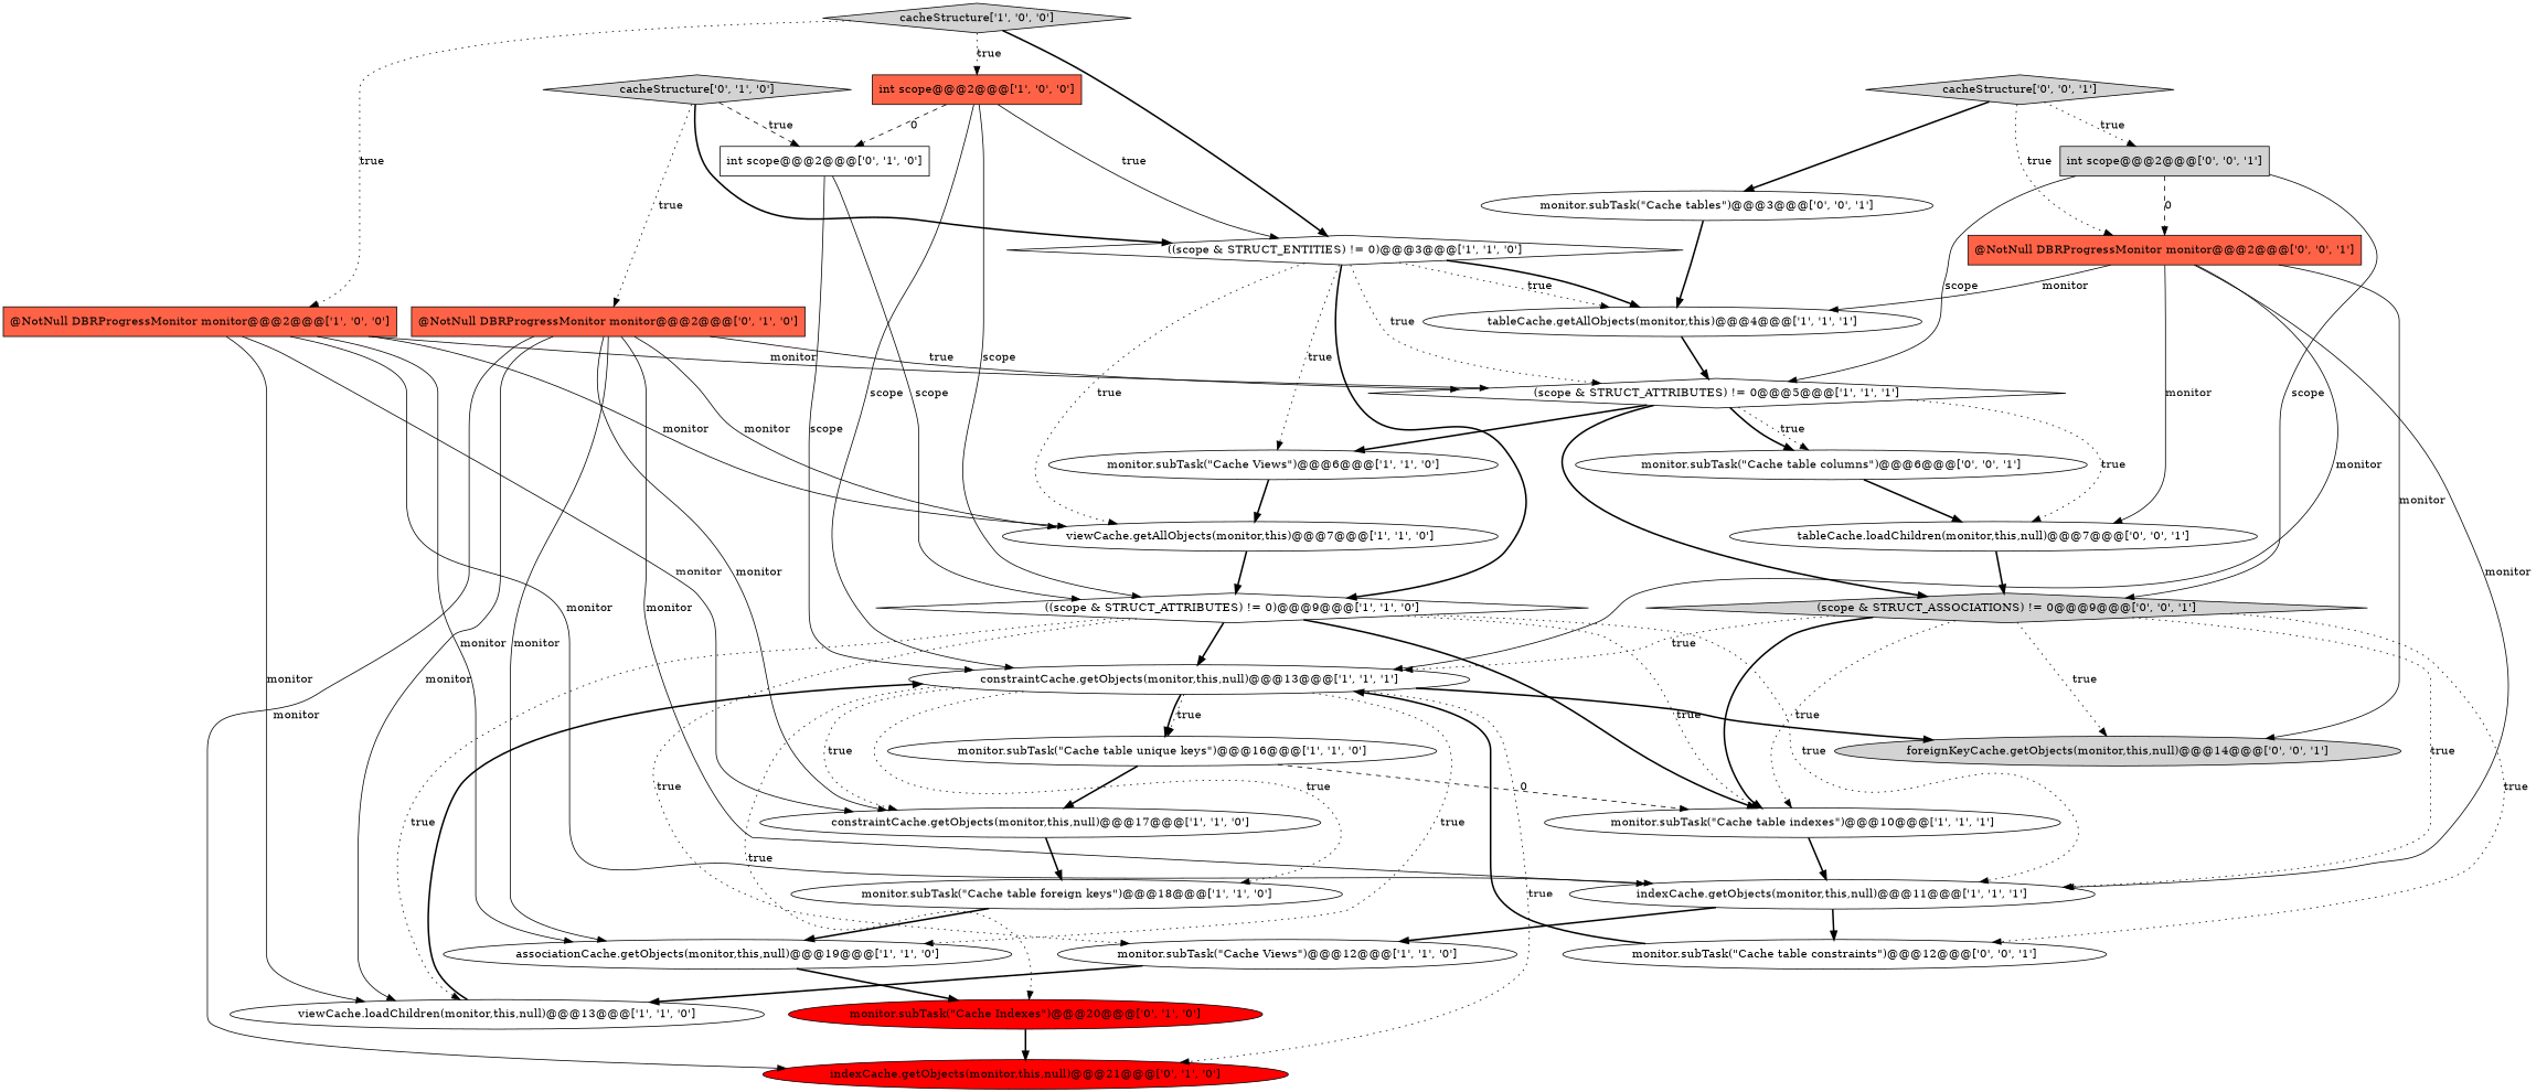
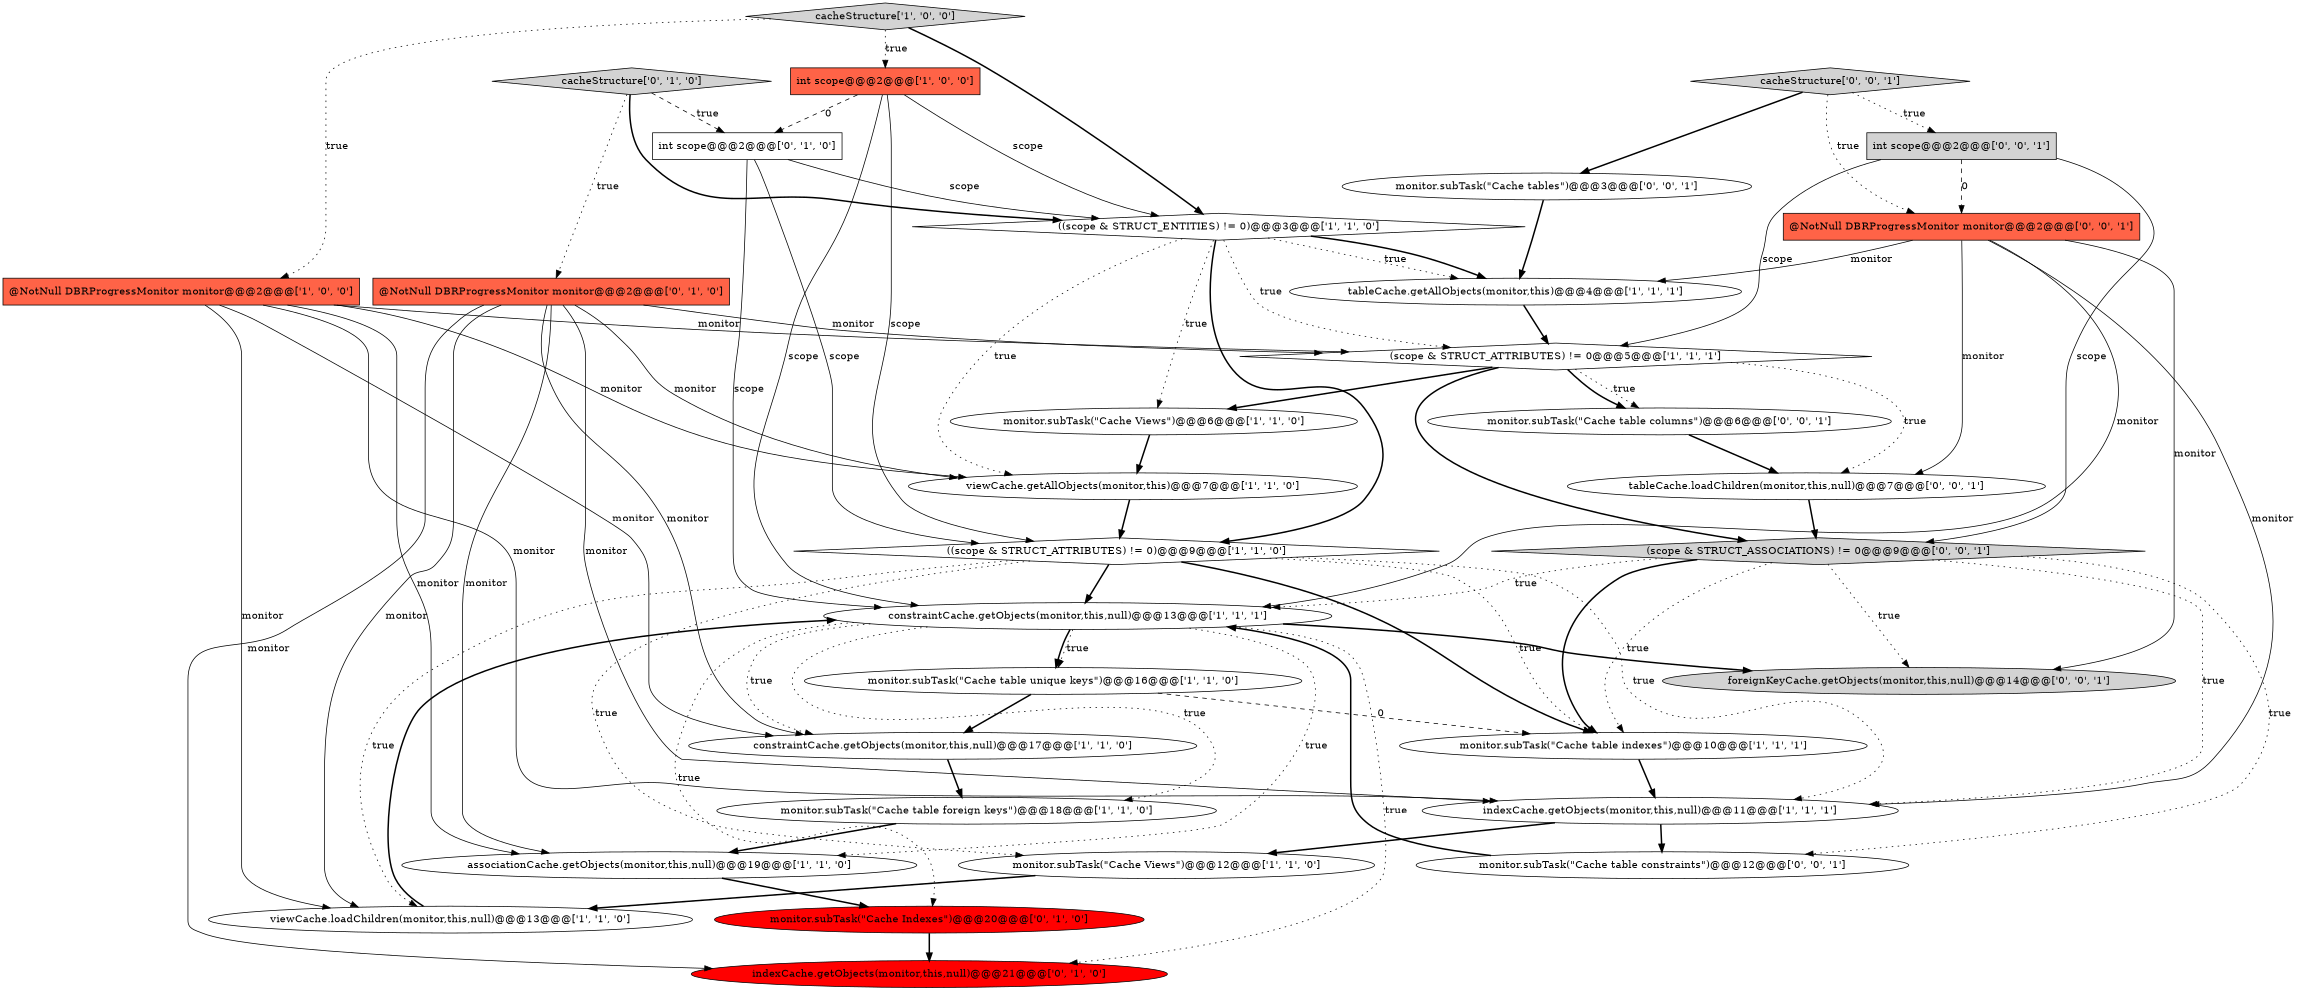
  digraph {
    node [fillcolor=white shape=ellipse style=filled]
    edge [style=bold]
    n1 [fillcolor=red label="monitor.subTask(\"Cache Indexes\")@@@20@@@['0', '1', '0']"]
    n2 [fillcolor=red label="indexCache.getObjects(monitor,this,null)@@@21@@@['0', '1', '0']"]
    n3 [label="monitor.subTask(\"Cache table constraints\")@@@12@@@['0', '0', '1']"]
    n4 [label="constraintCache.getObjects(monitor,this,null)@@@13@@@['1', '1', '1']"]
    n5 [fillcolor=lightgray label="foreignKeyCache.getObjects(monitor,this,null)@@@14@@@['0', '0', '1']"]
    n6 [label="associationCache.getObjects(monitor,this,null)@@@19@@@['1', '1', '0']"]
    n7 [label="constraintCache.getObjects(monitor,this,null)@@@17@@@['1', '1', '0']"]
    n8 [label="monitor.subTask(\"Cache table unique keys\")@@@16@@@['1', '1', '0']"]
    n9 [label="monitor.subTask(\"Cache table foreign keys\")@@@18@@@['1', '1', '0']"]
    n10 [label="monitor.subTask(\"Cache table indexes\")@@@10@@@['1', '1', '1']"]
    n11 [label="indexCache.getObjects(monitor,this,null)@@@11@@@['1', '1', '1']"]
    n12 [label="monitor.subTask(\"Cache Views\")@@@12@@@['1', '1', '0']"]
    n13 [label="tableCache.getAllObjects(monitor,this)@@@4@@@['1', '1', '1']"]
    n14 [label="(scope & STRUCT_ATTRIBUTES) != 0@@@5@@@['1', '1', '1']" shape=diamond]
    n15 [label="monitor.subTask(\"Cache table columns\")@@@6@@@['0', '0', '1']"]
    n16 [label="tableCache.loadChildren(monitor,this,null)@@@7@@@['0', '0', '1']"]
    n17 [label="monitor.subTask(\"Cache Views\")@@@6@@@['1', '1', '0']"]
    n18 [fillcolor=lightgray label="(scope & STRUCT_ASSOCIATIONS) != 0@@@9@@@['0', '0', '1']" shape=diamond]
    n19 [label="viewCache.loadChildren(monitor,this,null)@@@13@@@['1', '1', '0']"]
    n20 [fillcolor=tomato label="@NotNull DBRProgressMonitor monitor@@@2@@@['0', '1', '0']" shape=box]
    n21 [label="viewCache.getAllObjects(monitor,this)@@@7@@@['1', '1', '0']"]
    n22 [label="((scope & STRUCT_ATTRIBUTES) != 0)@@@9@@@['1', '1', '0']" shape=diamond]
    n23 [fillcolor=tomato label="int scope@@@2@@@['1', '0', '0']" shape=box]
    n24 [label="int scope@@@2@@@['0', '1', '0']" shape=box]
    n25 [label="((scope & STRUCT_ENTITIES) != 0)@@@3@@@['1', '1', '0']" shape=diamond]
    n26 [fillcolor=tomato label="@NotNull DBRProgressMonitor monitor@@@2@@@['0', '0', '1']" shape=box]
    n27 [fillcolor=lightgray label="cacheStructure['0', '1', '0']" shape=diamond]
    n28 [fillcolor=lightgray label="int scope@@@2@@@['0', '0', '1']" shape=box]
    n29 [label="monitor.subTask(\"Cache tables\")@@@3@@@['0', '0', '1']"]
    n30 [fillcolor=lightgray label="cacheStructure['1', '0', '0']" shape=diamond]
    n31 [fillcolor=tomato label="@NotNull DBRProgressMonitor monitor@@@2@@@['1', '0', '0']" shape=box]
    n32 [fillcolor=lightgray label="cacheStructure['0', '0', '1']" shape=diamond]
    n1 -> n2
    n3 -> n4
    n4 -> n1 [label=true style=dotted]
    n4 -> n2 [label=true style=dotted]
    n4 -> n5
    n4 -> n6 [label=true style=dotted]
    n4 -> n7 [label=true style=dotted]
    n4 -> n8 [label=true style=dotted]
    n4 -> n8
    n4 -> n9 [label=true style=dotted]
    n6 -> n1
    n7 -> n9
    n8 -> n7
    n8 -> n10 [label=0 style=dashed]
    n9 -> n6
    n10 -> n11
    n11 -> n3
    n11 -> n12
    n12 -> n19
    n13 -> n14
    n14 -> n15 [label=true style=dotted]
    n14 -> n15
    n14 -> n16 [label=true style=dotted]
    n14 -> n17
    n14 -> n18
    n15 -> n16
    n16 -> n18
    n17 -> n21
    n18 -> n3 [label=true style=dotted]
    n18 -> n4 [label=true style=dotted]
    n18 -> n5 [label=true style=dotted]
    n18 -> n10
    n18 -> n10 [label=true style=dotted]
    n18 -> n11 [label=true style=dotted]
    n19 -> n4
    n20 -> n2 [label=monitor style=solid]
    n20 -> n6 [label=monitor style=solid]
    n20 -> n7 [label=monitor style=solid]
    n20 -> n11 [label=monitor style=solid]
-   n20 -> n14 [label=true style=solid]
+   n20 -> n14 [label=monitor style=solid]
    n20 -> n19 [label=monitor style=solid]
    n20 -> n21 [label=monitor style=solid]
    n21 -> n22
    n22 -> n4
    n22 -> n10 [label=true style=dotted]
    n22 -> n10
    n22 -> n11 [label=true style=dotted]
    n22 -> n12 [label=true style=dotted]
    n22 -> n19 [label=true style=dotted]
    n23 -> n4 [label=scope style=solid]
    n23 -> n22 [label=scope style=solid]
    n23 -> n24 [label=0 style=dashed]
-   n23 -> n25 [label=true style=solid]
+   n23 -> n25 [label=scope style=solid]
    n24 -> n4 [label=scope style=solid]
    n24 -> n22 [label=scope style=solid]
+   n24 -> n25 [label=scope style=solid]
    n25 -> n13 [label=true style=dotted]
    n25 -> n13
    n25 -> n14 [label=true style=dotted]
    n25 -> n17 [label=true style=dotted]
    n25 -> n21 [label=true style=dotted]
    n25 -> n22
    n26 -> n4 [label=monitor style=solid]
    n26 -> n5 [label=monitor style=solid]
    n26 -> n11 [label=monitor style=solid]
    n26 -> n13 [label=monitor style=solid]
    n26 -> n16 [label=monitor style=solid]
    n27 -> n20 [label=true style=dotted]
    n27 -> n24 [label=true style=dashed]
    n27 -> n25
    n28 -> n14 [label=scope style=solid]
    n28 -> n18 [label=scope style=solid]
    n28 -> n26 [label=0 style=dashed]
    n29 -> n13
    n30 -> n23 [label=true style=dotted]
    n30 -> n25
    n30 -> n31 [label=true style=dotted]
    n31 -> n6 [label=monitor style=solid]
    n31 -> n7 [label=monitor style=solid]
    n31 -> n11 [label=monitor style=solid]
    n31 -> n14 [label=monitor style=solid]
    n31 -> n19 [label=monitor style=solid]
    n31 -> n21 [label=monitor style=solid]
    n32 -> n26 [label=true style=dotted]
    n32 -> n28 [label=true style=dotted]
    n32 -> n29
  }
